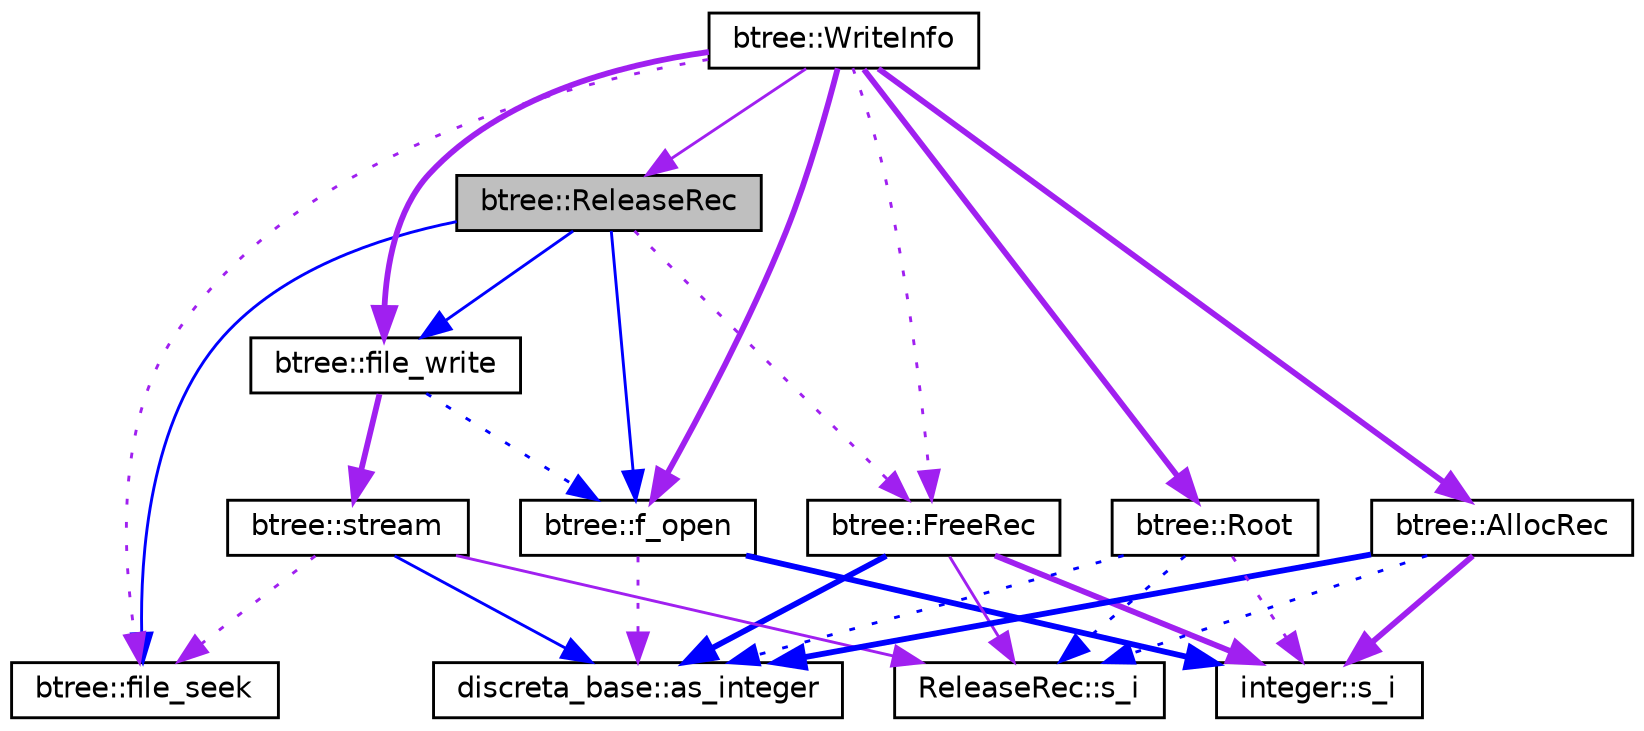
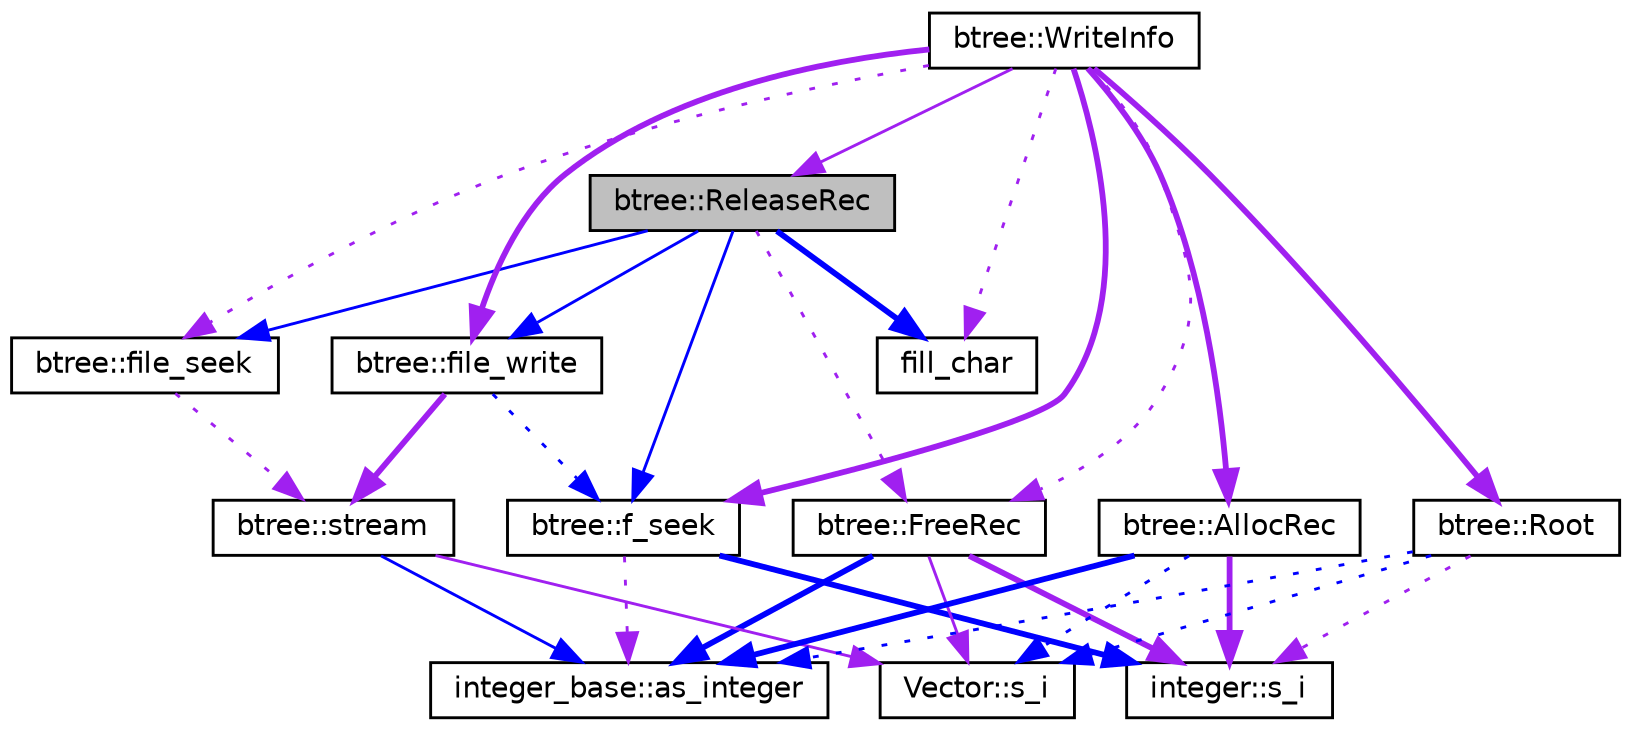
  digraph {
    rankdir=TB
    node [color=black fillcolor=white fontname=Helvetica fontsize=10 shape=record style=filled]
    edge [color=purple fontname=Helvetica fontsize=10 labelfontname=Helvetica labelfontsize=10 style=bold]
    n1 [fillcolor=grey75 fontcolor=black height=0.2 label="btree::ReleaseRec" width=0.4]
-   n2 [height=0.2 label="btree::f_open" width=0.4]
+   n2 [height=0.2 label="btree::f_seek" width=0.4]
+   n3 [height=0.2 label=fill_char width=0.4]
    n4 [height=0.2 label="btree::FreeRec" width=0.4]
    n5 [height=0.2 label="btree::file_seek" width=0.4]
    n6 [height=0.2 label="btree::file_write" width=0.4]
-   n7 [height=0.2 label="discreta_base::as_integer" width=0.4]
+   n7 [height=0.2 label="integer_base::as_integer" width=0.4]
    n8 [height=0.2 label="integer::s_i" width=0.4]
-   n9 [height=0.2 label="ReleaseRec::s_i" width=0.4]
+   n9 [height=0.2 label="Vector::s_i" width=0.4]
    n10 [height=0.2 label="btree::stream" width=0.4]
    n11 [height=0.2 label="btree::WriteInfo" width=0.4]
    n12 [height=0.2 label="btree::AllocRec" width=0.4]
    n13 [height=0.2 label="btree::Root" width=0.4]
    n1 -> n2 [color=blue style=solid]
+   n1 -> n3 [color=blue]
    n1 -> n4 [style=dotted]
    n1 -> n5 [color=blue style=solid]
    n1 -> n6 [color=blue style=solid]
    n2 -> n7 [style=dotted]
    n2 -> n8 [color=blue]
    n4 -> n7 [color=blue]
    n4 -> n8
    n4 -> n9 [style=solid]
-   n10 -> n5 [style=dotted]
+   n5 -> n10 [style=dotted]
    n6 -> n2 [color=blue style=dotted]
    n6 -> n10
    n10 -> n7 [color=blue style=solid]
    n10 -> n9 [style=solid]
    n11 -> n1 [style=solid]
    n11 -> n2
+   n11 -> n3 [style=dotted]
    n11 -> n4 [style=dotted]
    n11 -> n5 [style=dotted]
    n11 -> n6
    n11 -> n12
    n11 -> n13
    n12 -> n7 [color=blue]
    n12 -> n8
    n12 -> n9 [color=blue style=dotted]
    n13 -> n7 [color=blue style=dotted]
    n13 -> n8 [style=dotted]
    n13 -> n9 [color=blue style=dotted]
  }
